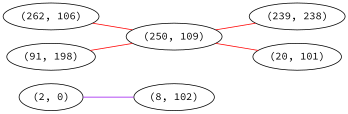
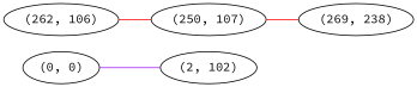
  graph {
    fontname="Source Code Pro"
    rankdir=LR
    node [fontname="Source Code Pro"]
    edge [color=red fontname="Source Code Pro" weight=1]
-   "(0, 0)" [label="(2, 0)"]
-   "(8, 102)"
+   "(0, 0)"
+   "(8, 102)" [label="(2, 102)"]
    "(262, 106)"
-   "(250, 107)" [label="(250, 109)"]
-   "(239, 238)"
-   "(20, 101)"
-   "(91, 198)"
+   "(250, 107)"
+   "(239, 238)" [label="(269, 238)"]
    "(0, 0)" -- "(8, 102)" [color=purple weight=4]
    "(262, 106)" -- "(250, 107)"
    "(250, 107)" -- "(239, 238)"
-   "(250, 107)" -- "(20, 101)"
-   "(91, 198)" -- "(250, 107)"
  }
